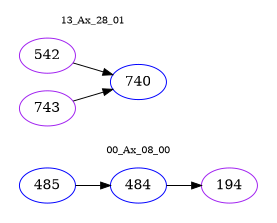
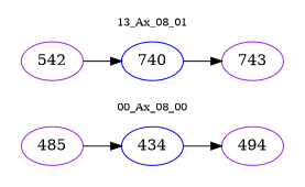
  digraph {
    rankdir=LR
    node [color=purple]
    edge [color=black]
-   n1 [color=blue label=485]
-   n2 [color=blue label=484]
-   n3 [label=194]
+   n1 [label=485]
+   n2 [color=blue label=434]
+   n3 [label=494]
    n4 [label=542]
    n5 [color=blue label=740]
    n6 [label=743]
    subgraph cluster_1 {
      color=white
      fontsize=10
      label="00_Ax_08_00"
      n1
      n2
      n3
    }
    subgraph cluster_2 {
      color=white
      fontsize=10
-     label="13_Ax_28_01"
+     label="13_Ax_08_01"
      n4
      n5
      n6
    }
    n1 -> n2
    n2 -> n3
    n4 -> n5
-   n6 -> n5
+   n5 -> n6
  }
